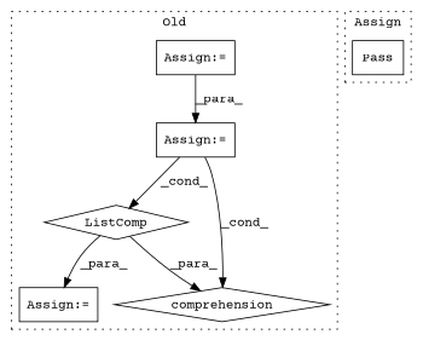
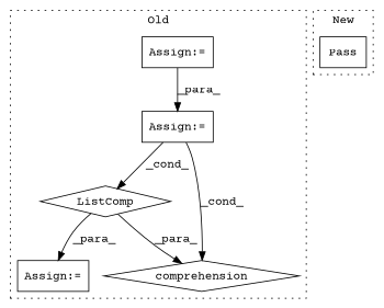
  digraph {
    fontname="Courier Prime"
    node [a=68 fontname="Courier Prime" l=3 shape=box]
    edge [fontname="Courier Prime"]
    n1 [a=106 l=61 label=ListComp s=1326 shape=diamond]
    n2 [a=45 label=comprehension s=1355 shape=diamond]
    n3 [label="Assign:=" s=1323]
    n4 [label="Assign:=" s=1221]
    n5 [l=2 label="Assign:=" s=1274]
    n6 [a=62 l=4 label=Pass s=1602]
    subgraph cluster_1 {
      label=Old
      style=dotted
      n1
      n2
      n3
      n4
      n5
    }
    subgraph cluster_2 {
-     label=Assign
+     label=New
      style=dotted
      n6
    }
    n1 -> n2 [label=_para_]
    n1 -> n3 [label=_para_]
    n4 -> n5 [label=_para_]
    n5 -> n1 [label=_cond_]
    n5 -> n2 [label=_cond_]
  }
